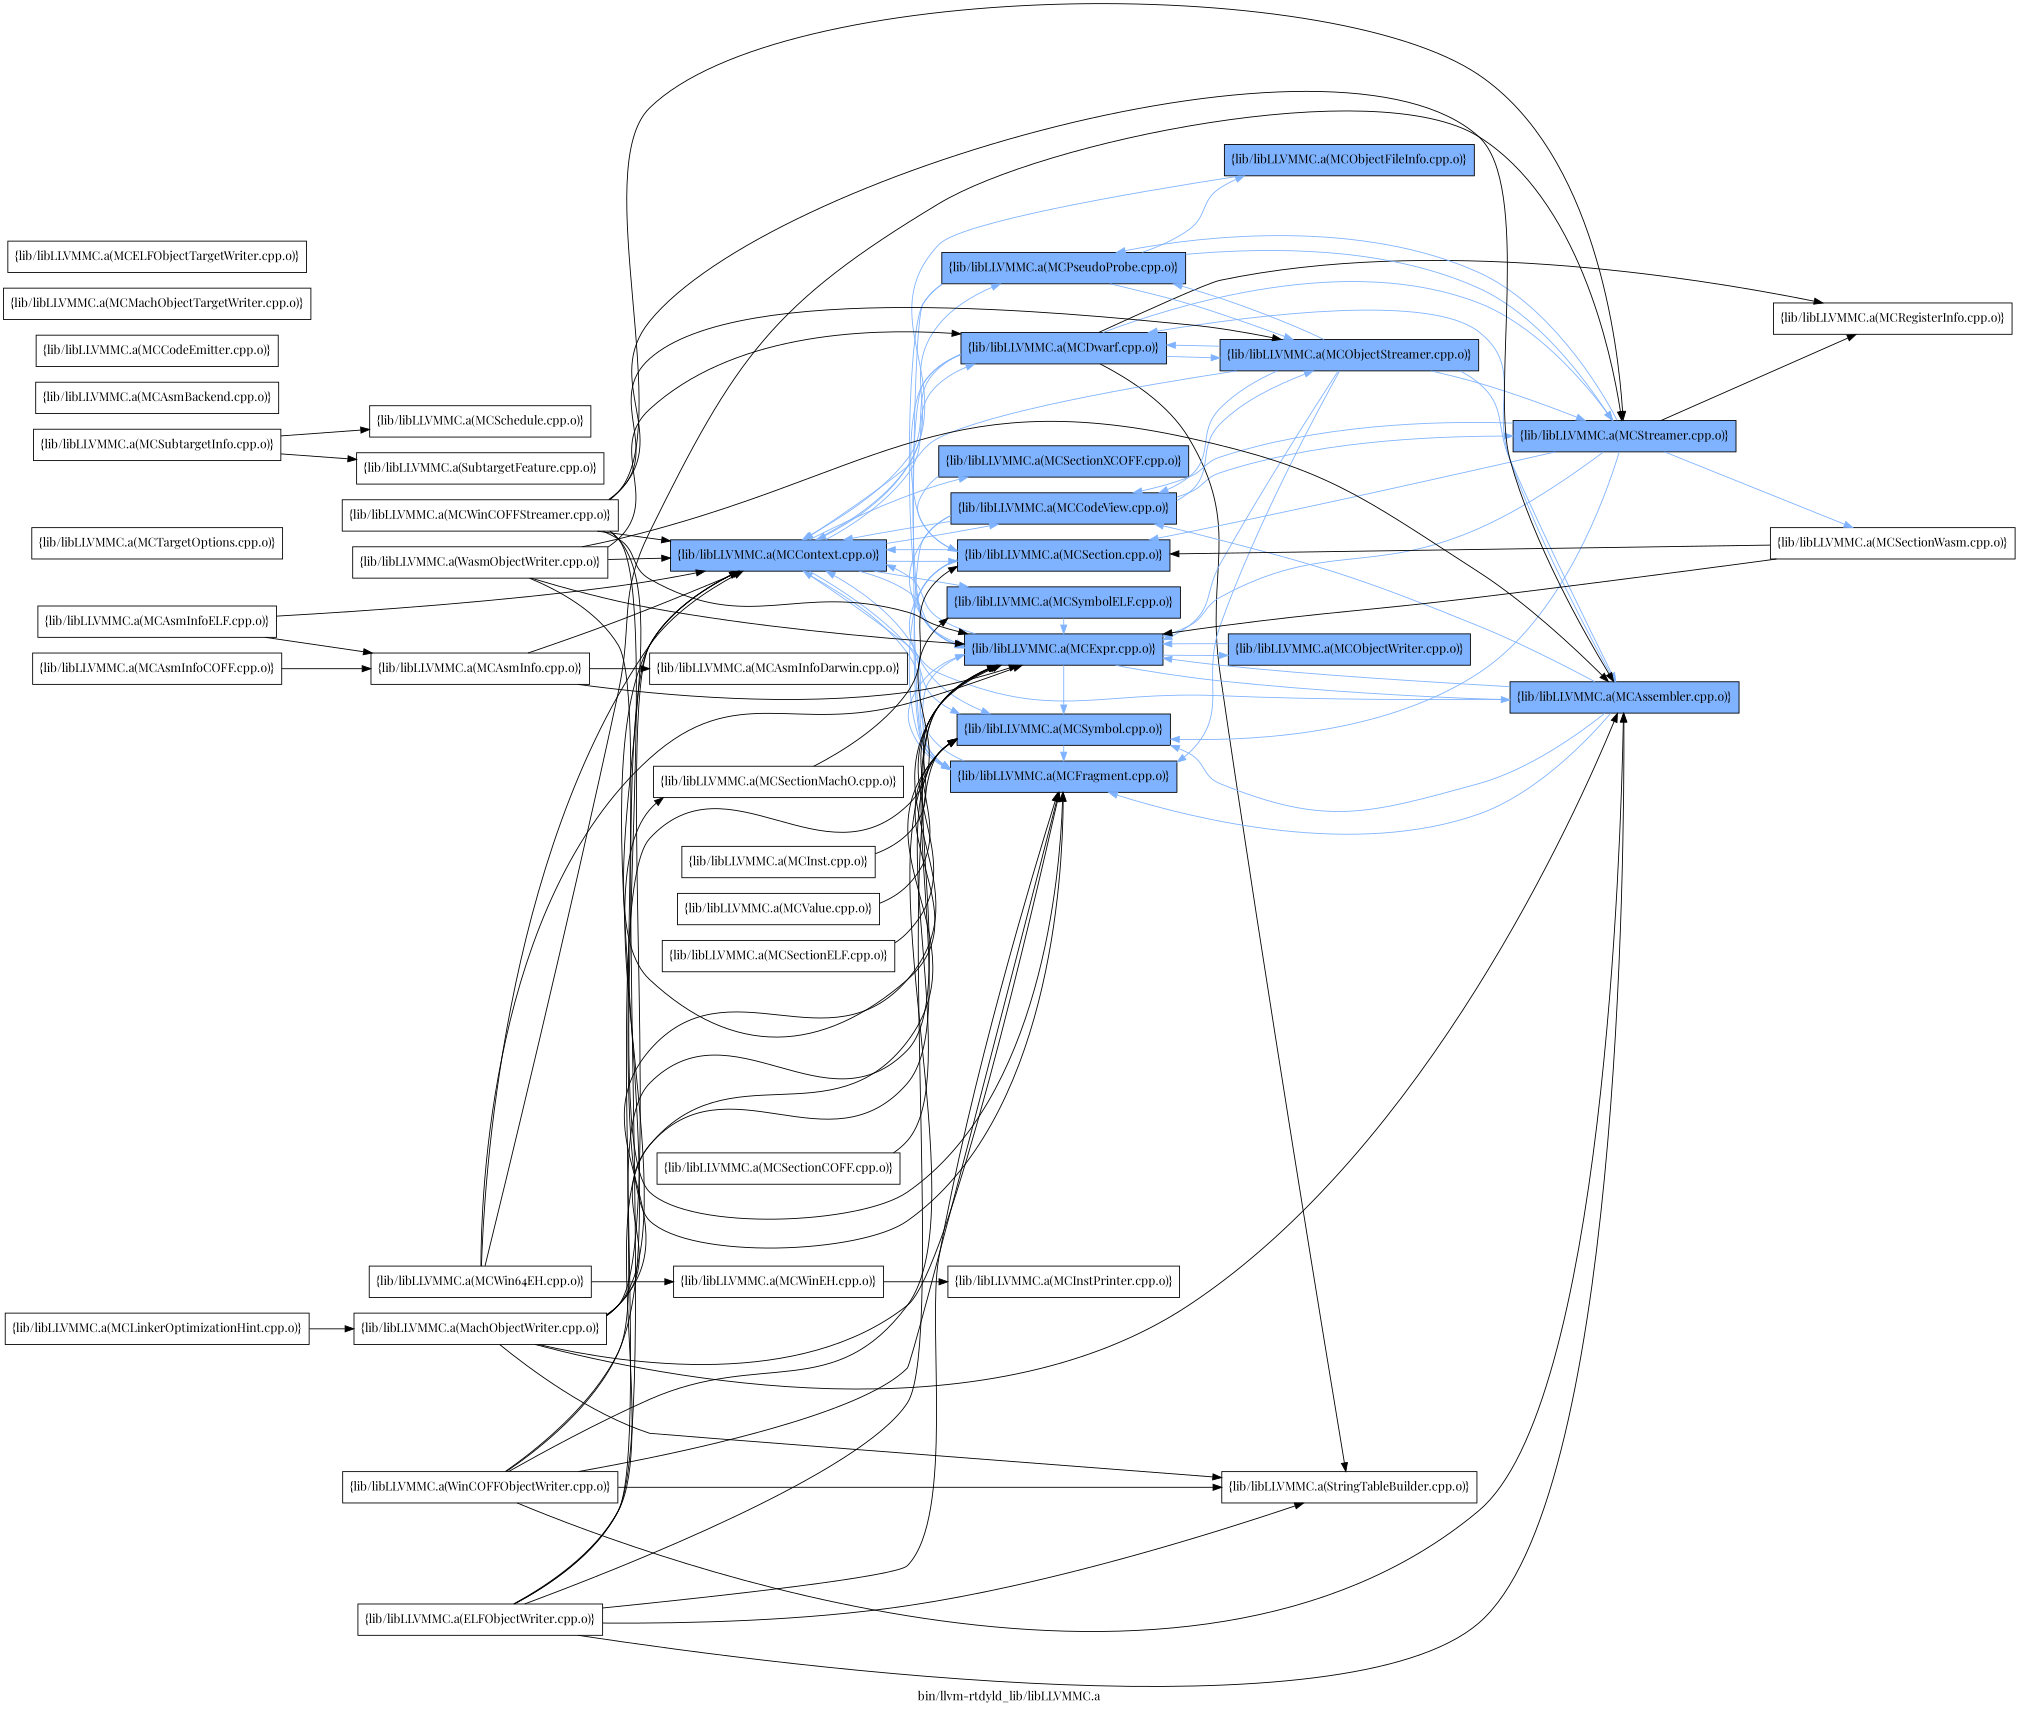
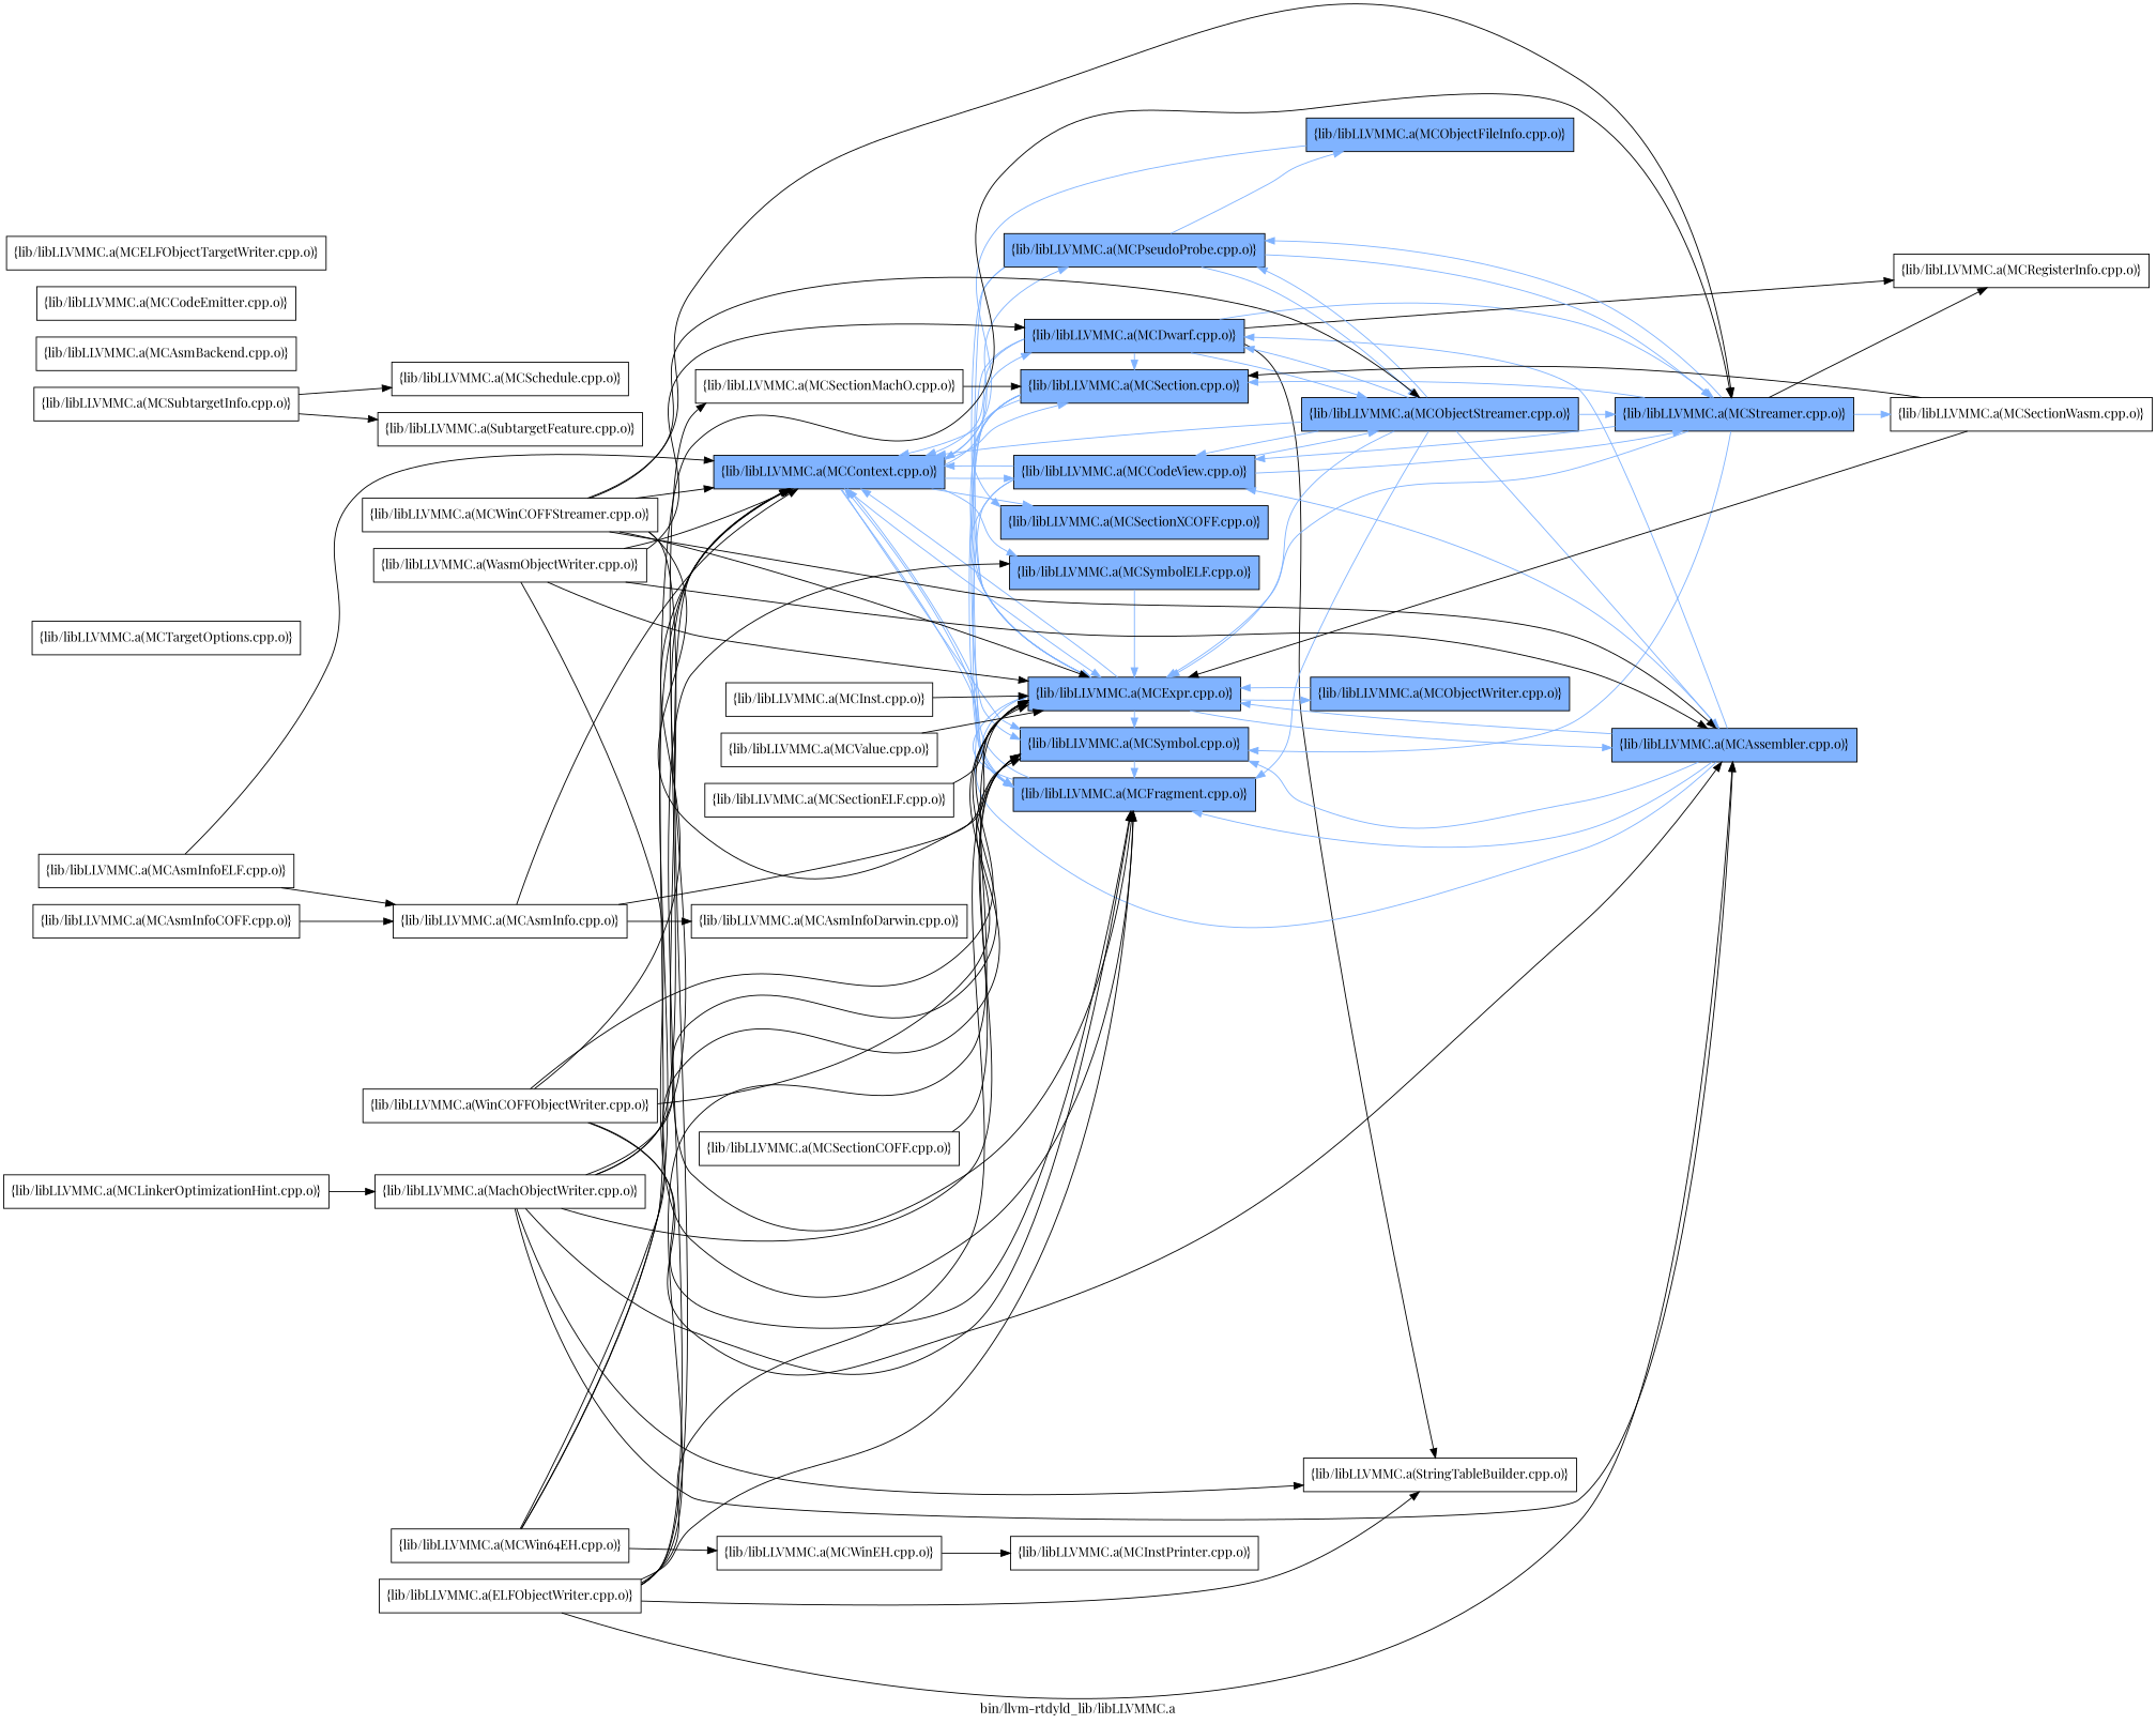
  digraph {
    fontname="Playfair Display"
    label="bin/llvm-rtdyld_lib/libLLVMMC.a"
    rankdir=LR
    node [fontname="Playfair Display" group=0 shape=box]
    edge [color="0.600000 0.5 1" fontname="Playfair Display"]
    n1 [fillcolor="0.600000 0.5 1" group=1 label="{lib/libLLVMMC.a(MCContext.cpp.o)}" style=filled]
    n2 [fillcolor="0.600000 0.5 1" group=1 label="{lib/libLLVMMC.a(MCCodeView.cpp.o)}" style=filled]
    n3 [fillcolor="0.600000 0.5 1" group=1 label="{lib/libLLVMMC.a(MCDwarf.cpp.o)}" style=filled]
    n4 [fillcolor="0.600000 0.5 1" group=1 label="{lib/libLLVMMC.a(MCExpr.cpp.o)}" style=filled]
    n5 [fillcolor="0.600000 0.5 1" group=1 label="{lib/libLLVMMC.a(MCFragment.cpp.o)}" style=filled]
    n6 [fillcolor="0.600000 0.5 1" group=1 label="{lib/libLLVMMC.a(MCPseudoProbe.cpp.o)}" style=filled]
    n7 [fillcolor="0.600000 0.5 1" group=1 label="{lib/libLLVMMC.a(MCSection.cpp.o)}" style=filled]
    n8 [fillcolor="0.600000 0.5 1" group=1 label="{lib/libLLVMMC.a(MCSectionXCOFF.cpp.o)}" style=filled]
    n9 [fillcolor="0.600000 0.5 1" group=1 label="{lib/libLLVMMC.a(MCSymbol.cpp.o)}" style=filled]
    n10 [fillcolor="0.600000 0.5 1" group=1 label="{lib/libLLVMMC.a(MCSymbolELF.cpp.o)}" style=filled]
    n11 [fillcolor="0.600000 0.5 1" group=1 label="{lib/libLLVMMC.a(MCObjectStreamer.cpp.o)}" style=filled]
    n12 [fillcolor="0.600000 0.5 1" group=1 label="{lib/libLLVMMC.a(MCStreamer.cpp.o)}" style=filled]
    n13 [label="{lib/libLLVMMC.a(MCRegisterInfo.cpp.o)}"]
    n14 [label="{lib/libLLVMMC.a(StringTableBuilder.cpp.o)}"]
    n15 [fillcolor="0.600000 0.5 1" group=1 label="{lib/libLLVMMC.a(MCAssembler.cpp.o)}" style=filled]
    n16 [fillcolor="0.600000 0.5 1" group=1 label="{lib/libLLVMMC.a(MCObjectWriter.cpp.o)}" style=filled]
    n17 [fillcolor="0.600000 0.5 1" group=1 label="{lib/libLLVMMC.a(MCObjectFileInfo.cpp.o)}" style=filled]
    n18 [label="{lib/libLLVMMC.a(MCSectionWasm.cpp.o)}"]
    n19 [label="{lib/libLLVMMC.a(MCTargetOptions.cpp.o)}"]
    n20 [label="{lib/libLLVMMC.a(MCAsmInfo.cpp.o)}"]
    n21 [label="{lib/libLLVMMC.a(MCAsmInfoDarwin.cpp.o)}"]
    n22 [label="{lib/libLLVMMC.a(MCSubtargetInfo.cpp.o)}"]
    n23 [label="{lib/libLLVMMC.a(MCSchedule.cpp.o)}"]
    n24 [label="{lib/libLLVMMC.a(SubtargetFeature.cpp.o)}"]
    n25 [label="{lib/libLLVMMC.a(MCInstPrinter.cpp.o)}"]
    n26 [label="{lib/libLLVMMC.a(MCAsmBackend.cpp.o)}"]
    n27 [label="{lib/libLLVMMC.a(MCInst.cpp.o)}"]
    n28 [label="{lib/libLLVMMC.a(MCAsmInfoCOFF.cpp.o)}"]
    n29 [label="{lib/libLLVMMC.a(MCAsmInfoELF.cpp.o)}"]
    n30 [label="{lib/libLLVMMC.a(MCCodeEmitter.cpp.o)}"]
-   n31 [label="{lib/libLLVMMC.a(MCMachObjectTargetWriter.cpp.o)}"]
    n32 [label="{lib/libLLVMMC.a(MachObjectWriter.cpp.o)}"]
    n33 [label="{lib/libLLVMMC.a(MCSectionMachO.cpp.o)}"]
    n34 [label="{lib/libLLVMMC.a(MCELFObjectTargetWriter.cpp.o)}"]
    n35 [label="{lib/libLLVMMC.a(MCValue.cpp.o)}"]
    n36 [label="{lib/libLLVMMC.a(WinCOFFObjectWriter.cpp.o)}"]
    n37 [label="{lib/libLLVMMC.a(MCWin64EH.cpp.o)}"]
    n38 [label="{lib/libLLVMMC.a(MCWinEH.cpp.o)}"]
    n39 [label="{lib/libLLVMMC.a(MCWinCOFFStreamer.cpp.o)}"]
    n40 [label="{lib/libLLVMMC.a(ELFObjectWriter.cpp.o)}"]
    n41 [label="{lib/libLLVMMC.a(MCSectionCOFF.cpp.o)}"]
    n42 [label="{lib/libLLVMMC.a(MCSectionELF.cpp.o)}"]
    n43 [label="{lib/libLLVMMC.a(MCLinkerOptimizationHint.cpp.o)}"]
    n44 [label="{lib/libLLVMMC.a(WasmObjectWriter.cpp.o)}"]
    subgraph sub_1 {
      rank=same
      n1
    }
    subgraph sub_2 {
      rank=same
      n2
      n3
      n4
      n5
      n6
      n7
      n8
      n9
      n10
    }
    subgraph sub_3 {
      rank=same
      n1
    }
    subgraph sub_4 {
      rank=same
      n2
      n3
      n4
      n5
      n6
      n7
      n8
      n9
      n10
    }
    n1 -> n2
    n1 -> n3
    n1 -> n4
    n1 -> n5
    n1 -> n6
    n1 -> n7
    n1 -> n8
    n1 -> n9
    n1 -> n10
    n2 -> n1
    n2 -> n4
    n2 -> n5
    n2 -> n11
    n2 -> n12
    n3 -> n1
    n3 -> n4
    n3 -> n7
    n3 -> n11
    n3 -> n12
    n3 -> n13 [color=""]
    n3 -> n14 [color=""]
    n4 -> n1
    n4 -> n5
    n4 -> n9
    n4 -> n15
    n4 -> n16
    n5 -> n1
    n5 -> n4
    n6 -> n4
    n6 -> n5
    n6 -> n11
    n6 -> n12
    n6 -> n17
    n7 -> n1
    n7 -> n4
    n7 -> n5
    n7 -> n9
-   n8 -> n7
+   n7 -> n8
    n9 -> n5
    n10 -> n4
    n11 -> n1
    n11 -> n2
    n11 -> n3
    n11 -> n4
    n11 -> n5
    n11 -> n6
    n11 -> n12
    n11 -> n15
    n12 -> n2
    n12 -> n4
    n12 -> n6
    n12 -> n7
    n12 -> n9
    n12 -> n13 [color=""]
    n12 -> n18
    n15 -> n1
    n15 -> n2
    n15 -> n3
    n15 -> n4
    n15 -> n5
    n15 -> n9
    n16 -> n4
    n17 -> n1
    n18 -> n4 [color=""]
    n18 -> n7 [color=""]
    n20 -> n1 [color=""]
    n20 -> n4 [color=""]
    n20 -> n21 [color=""]
    n22 -> n23 [color=""]
    n22 -> n24 [color=""]
    n27 -> n4 [color=""]
    n28 -> n20 [color=""]
    n29 -> n1 [color=""]
    n29 -> n20 [color=""]
    n32 -> n1 [color=""]
    n32 -> n4 [color=""]
    n32 -> n5 [color=""]
    n32 -> n9 [color=""]
    n32 -> n14 [color=""]
    n32 -> n15 [color=""]
    n32 -> n33 [color=""]
    n33 -> n7 [color=""]
    n35 -> n4 [color=""]
    n36 -> n1 [color=""]
    n36 -> n4 [color=""]
    n36 -> n5 [color=""]
    n36 -> n9 [color=""]
-   n36 -> n14 [color=""]
    n36 -> n15 [color=""]
    n37 -> n1 [color=""]
    n37 -> n4 [color=""]
    n37 -> n12 [color=""]
    n37 -> n38 [color=""]
    n38 -> n25 [color=""]
    n39 -> n1 [color=""]
    n39 -> n4 [color=""]
    n39 -> n5 [color=""]
    n39 -> n9 [color=""]
    n39 -> n11 [color=""]
    n39 -> n12 [color=""]
    n39 -> n15 [color=""]
    n40 -> n1 [color=""]
    n40 -> n4 [color=""]
    n40 -> n5 [color=""]
    n40 -> n9 [color=""]
    n40 -> n10 [color=""]
    n40 -> n14 [color=""]
    n40 -> n15 [color=""]
    n41 -> n9 [color=""]
    n42 -> n4 [color=""]
    n43 -> n32 [color=""]
    n44 -> n1 [color=""]
    n44 -> n3 [color=""]
    n44 -> n4 [color=""]
    n44 -> n5 [color=""]
    n44 -> n15 [color=""]
  }
